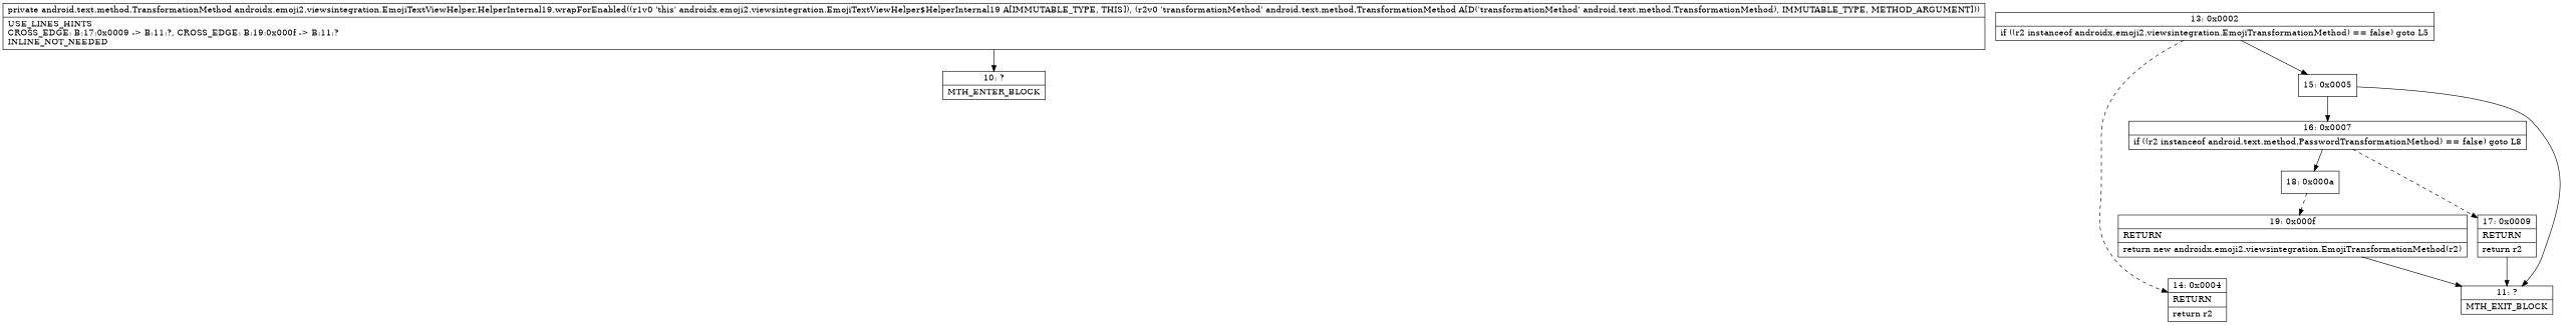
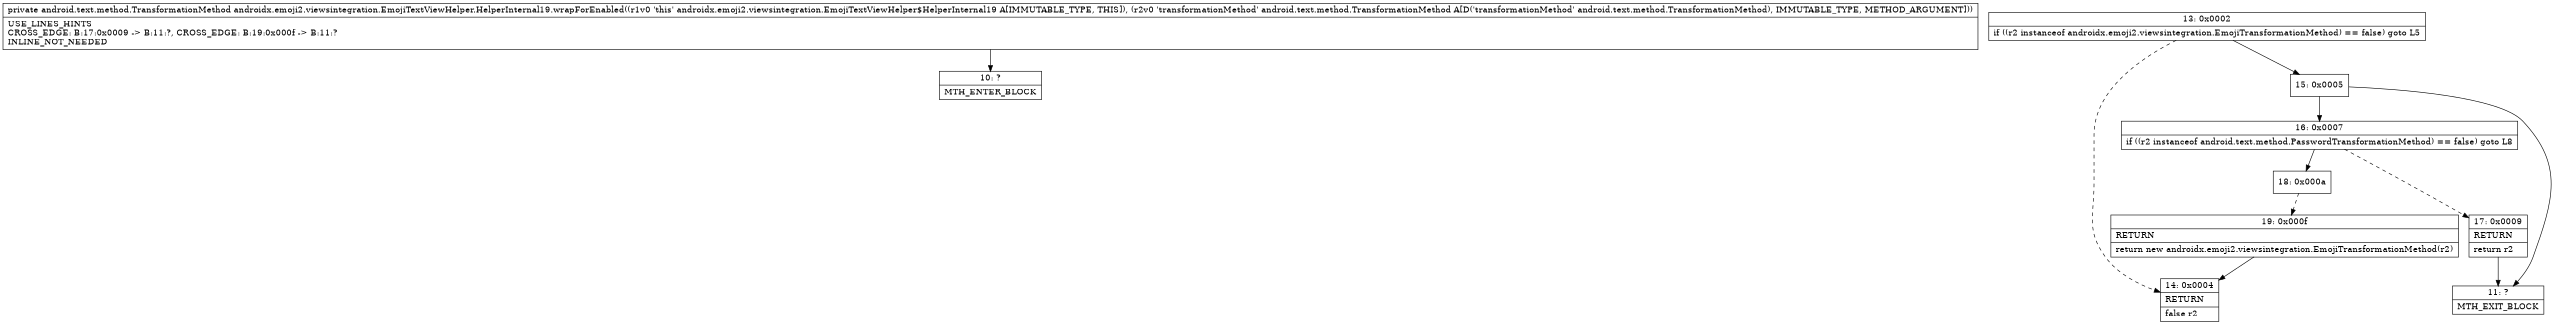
  digraph {
    node [shape=record]
    n1 [label="{10\:\ ?|MTH_ENTER_BLOCK\l}"]
    n2 [label="{13\:\ 0x0002|if ((r2 instanceof androidx.emoji2.viewsintegration.EmojiTransformationMethod) == false) goto L5\l}"]
-   n3 [label="{14\:\ 0x0004|RETURN\l|return r2\l}"]
+   n3 [label="{14\:\ 0x0004|RETURN\l|false r2\l}"]
    n4 [label="{15\:\ 0x0005}"]
    n5 [label="{11\:\ ?|MTH_EXIT_BLOCK\l}"]
    n6 [label="{16\:\ 0x0007|if ((r2 instanceof android.text.method.PasswordTransformationMethod) == false) goto L8\l}"]
    n7 [label="{17\:\ 0x0009|RETURN\l|return r2\l}"]
    n8 [label="{18\:\ 0x000a}"]
    n9 [label="{19\:\ 0x000f|RETURN\l|return new androidx.emoji2.viewsintegration.EmojiTransformationMethod(r2)\l}"]
    n10 [label="{private android.text.method.TransformationMethod androidx.emoji2.viewsintegration.EmojiTextViewHelper.HelperInternal19.wrapForEnabled((r1v0 'this' androidx.emoji2.viewsintegration.EmojiTextViewHelper$HelperInternal19 A[IMMUTABLE_TYPE, THIS]), (r2v0 'transformationMethod' android.text.method.TransformationMethod A[D('transformationMethod' android.text.method.TransformationMethod), IMMUTABLE_TYPE, METHOD_ARGUMENT]))  | USE_LINES_HINTS\lCROSS_EDGE: B:17:0x0009 \-\> B:11:?, CROSS_EDGE: B:19:0x000f \-\> B:11:?\lINLINE_NOT_NEEDED\l}"]
    n2 -> n3 [style=dashed]
    n2 -> n4
    n4 -> n5
    n4 -> n6
    n6 -> n7 [style=dashed]
    n6 -> n8
    n7 -> n5
    n8 -> n9 [style=dashed]
-   n9 -> n5
+   n9 -> n3
    n10 -> n1
  }
